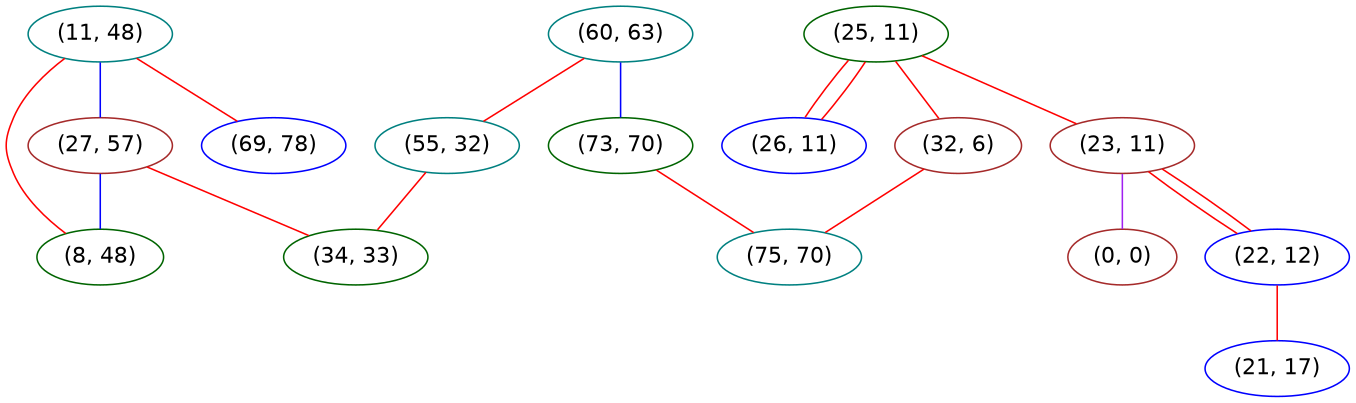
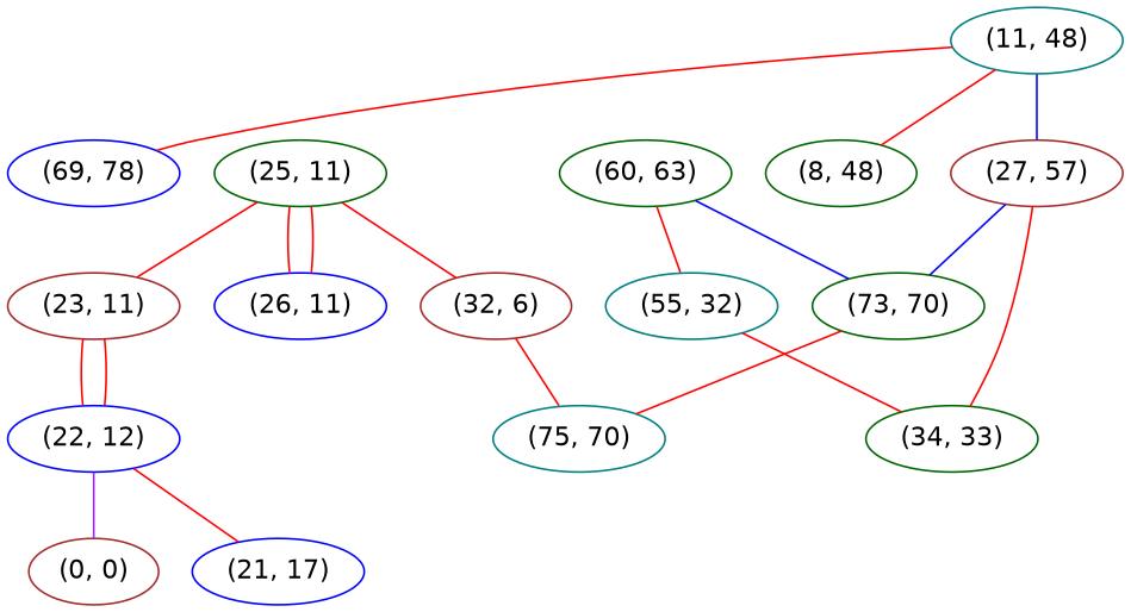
  graph {
    fontname="DejaVu Sans"
    node [color=darkgreen fontname="DejaVu Sans"]
    edge [color=red fontname="DejaVu Sans" weight=1]
    "(11, 48)" [color=teal]
    "(27, 57)" [color=brown]
    "(69, 78)" [color=blue]
    "(8, 48)"
    "(34, 33)"
    "(55, 32)" [color=teal]
-   "(60, 63)" [color=teal]
+   "(60, 63)"
    "(73, 70)"
    "(75, 70)" [color=teal]
    "(23, 11)" [color=brown]
    "(25, 11)"
    "(32, 6)" [color=brown]
    "(26, 11)" [color=blue]
    "(22, 12)" [color=blue]
    "(0, 0)" [color=brown]
    "(21, 17)" [color=blue]
    "(11, 48)" -- "(27, 57)" [color=blue weight=3]
    "(11, 48)" -- "(69, 78)"
    "(11, 48)" -- "(8, 48)"
-   "(27, 57)" -- "(8, 48)" [color=blue weight=3]
+   "(27, 57)" -- "(73, 70)" [color=blue weight=3]
    "(27, 57)" -- "(34, 33)"
    "(55, 32)" -- "(34, 33)"
    "(60, 63)" -- "(55, 32)"
    "(60, 63)" -- "(73, 70)" [color=blue weight=3]
    "(73, 70)" -- "(75, 70)"
    "(23, 11)" -- "(22, 12)"
    "(23, 11)" -- "(22, 12)"
    "(25, 11)" -- "(23, 11)"
    "(25, 11)" -- "(32, 6)"
    "(25, 11)" -- "(26, 11)"
    "(25, 11)" -- "(26, 11)"
    "(32, 6)" -- "(75, 70)"
-   "(23, 11)" -- "(0, 0)" [color=purple weight=4]
+   "(22, 12)" -- "(0, 0)" [color=purple weight=4]
    "(22, 12)" -- "(21, 17)"
  }
